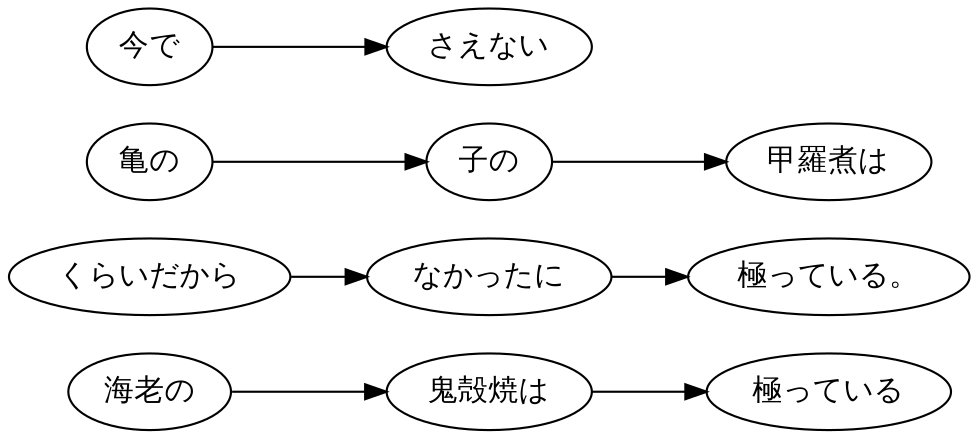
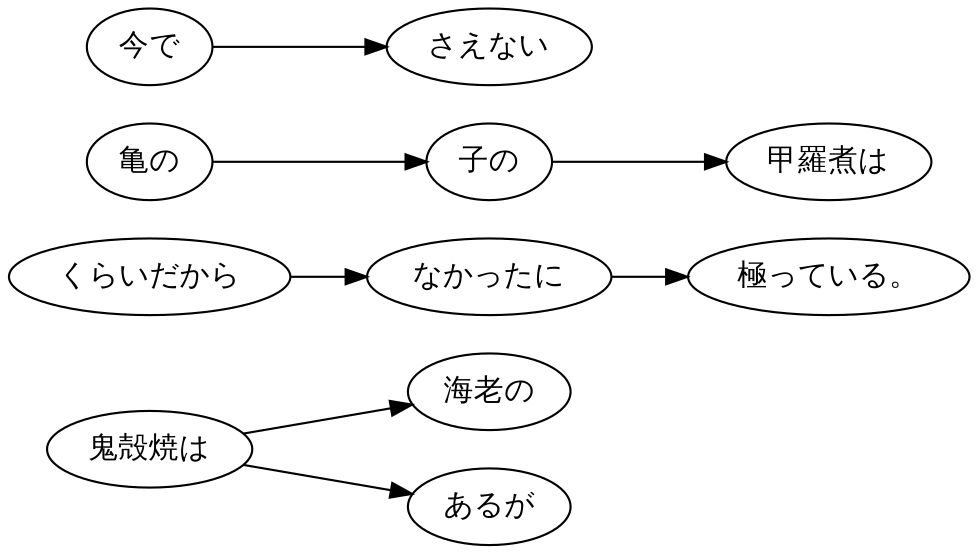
  digraph {
    fontname="Courier Prime"
    rankdir=LR
    node [fontname="Courier Prime"]
    edge [fontname="Courier Prime"]
    n1 [label="海老の"]
    n2 [label="鬼殻焼は"]
-   n3 [label="極っている"]
+   n3 [label="あるが"]
    n4 [label="極っている。"]
    n5 [label="亀の"]
    n6 [label="子の"]
    n7 [label="甲羅煮は"]
    n8 [label="今で"]
    n9 [label="さえない"]
    n10 [label="なかったに"]
    n11 [label="くらいだから"]
-   n1 -> n2
+   n2 -> n1
    n2 -> n3
    n5 -> n6
    n6 -> n7
    n8 -> n9
    n10 -> n4
    n11 -> n10
  }
